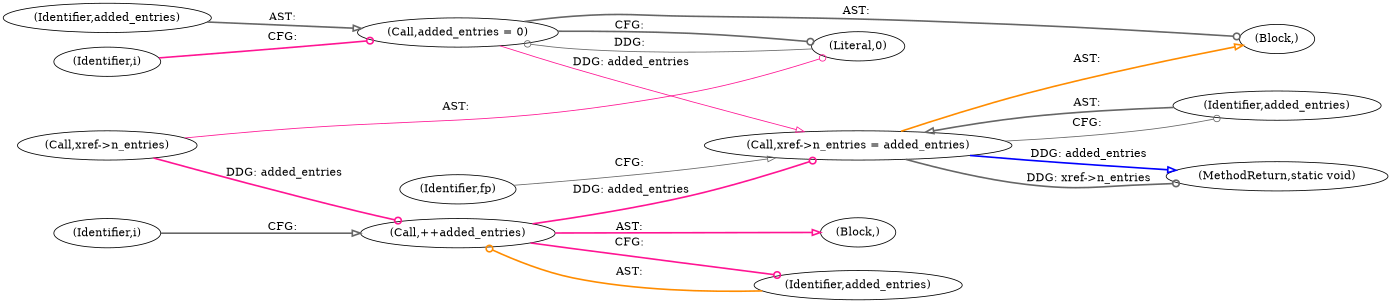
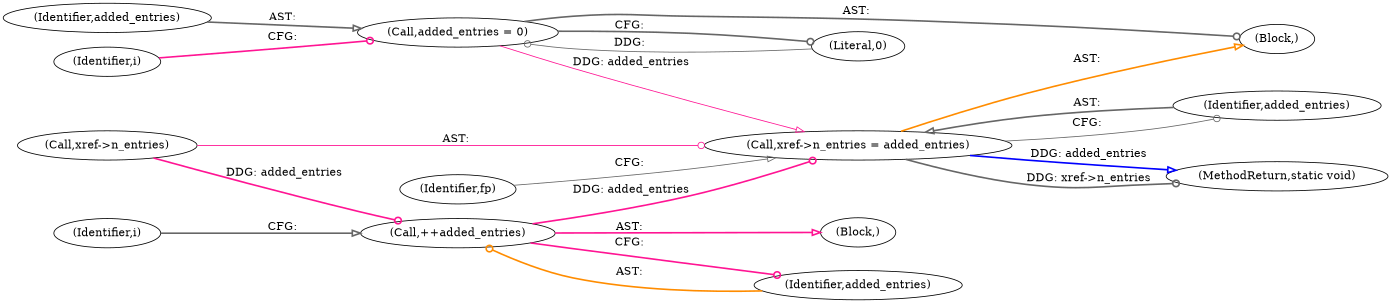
  digraph {
    rankdir=LR
    edge [arrowhead=odot color=gray40 style=bold]
    n1 [label="(Call,xref->n_entries = added_entries)"]
    n2 [label="(Block,)"]
    n3 [label="(MethodReturn,static void)"]
    n4 [label="(Identifier,added_entries)"]
    n5 [label="(Call,added_entries = 0)"]
    n6 [label="(Literal,0)"]
    n7 [label="(Call,++added_entries)"]
    n8 [label="(Identifier,added_entries)"]
    n9 [label="(Block,)"]
    n10 [label="(Identifier,added_entries)"]
    n11 [label="(Call,xref->n_entries)"]
    n12 [label="(Identifier,i)"]
    n13 [label="(Identifier,i)"]
    n14 [label="(Identifier,fp)"]
    n1 -> n2 [arrowhead=onormal color=darkorange label="AST: "]
    n1 -> n3 [arrowhead=onormal color=blue label="DDG: added_entries"]
    n1 -> n3 [label="DDG: xref->n_entries"]
    n1 -> n4 [label="CFG: " style=solid]
    n4 -> n1 [arrowhead=onormal label="AST: "]
    n5 -> n1 [arrowhead=onormal color=deeppink label="DDG: added_entries" style=solid]
    n5 -> n2 [label="AST: "]
    n5 -> n6 [label="CFG: "]
    n6 -> n5 [label="DDG: " style=solid]
    n7 -> n1 [color=deeppink label="DDG: added_entries"]
    n7 -> n8 [color=deeppink label="CFG: "]
    n7 -> n9 [arrowhead=onormal color=deeppink label="AST: "]
    n8 -> n7 [color=darkorange label="AST: "]
    n10 -> n5 [arrowhead=onormal label="AST: "]
-   n11 -> n6 [color=deeppink label="AST: " style=solid]
+   n11 -> n1 [color=deeppink label="AST: " style=solid]
    n11 -> n7 [color=deeppink label="DDG: added_entries"]
    n12 -> n5 [color=deeppink label="CFG: "]
    n13 -> n7 [arrowhead=onormal label="CFG: "]
    n14 -> n1 [arrowhead=onormal label="CFG: " style=solid]
  }
